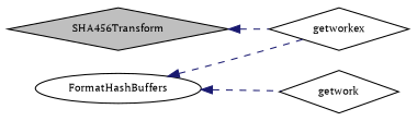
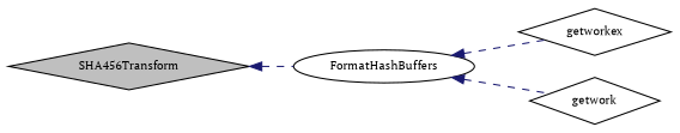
  digraph {
    fontname="PT Serif"
    rankdir=LR
    node [color=black fillcolor=white fontname="PT Serif" fontsize=10 shape=diamond style=filled]
    edge [color=midnightblue dir=back fontname="PT Serif" fontsize=10 labelfontname=Helvetica labelfontsize=10 style=dashed]
    n1 [fillcolor=grey75 fontcolor=black height=0.2 label=SHA456Transform width=0.4]
    n2 [height=0.2 label=FormatHashBuffers shape=ellipse width=0.4]
    n3 [height=0.2 label=getworkex width=0.4]
    n4 [height=0.2 label=getwork width=0.4]
-   n1 -> n3
+   n1 -> n2
    n2 -> n3
    n2 -> n4
  }
